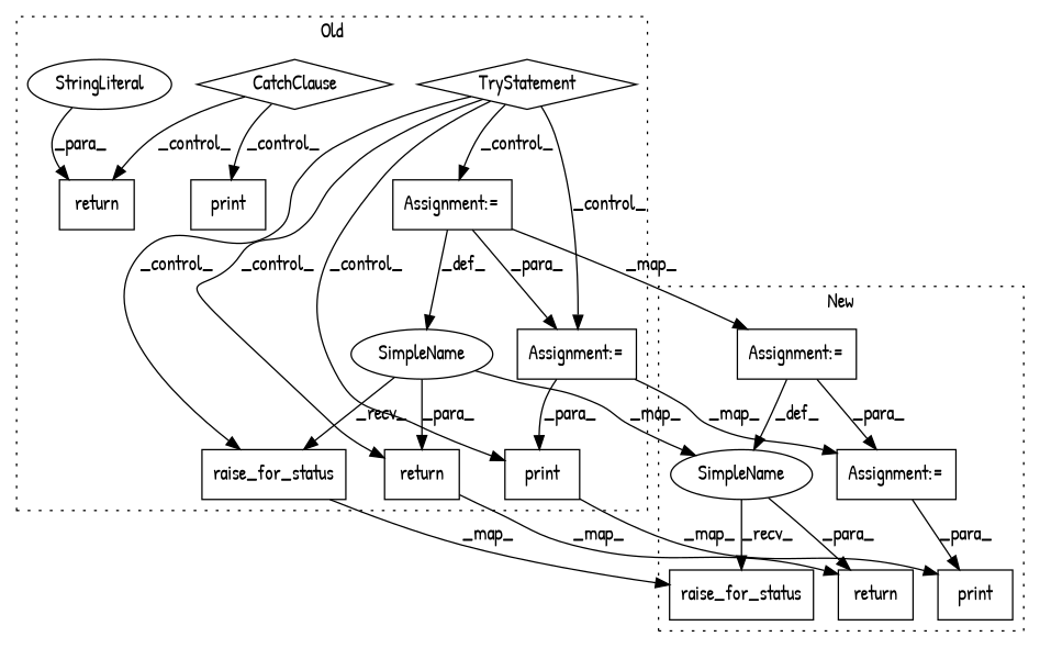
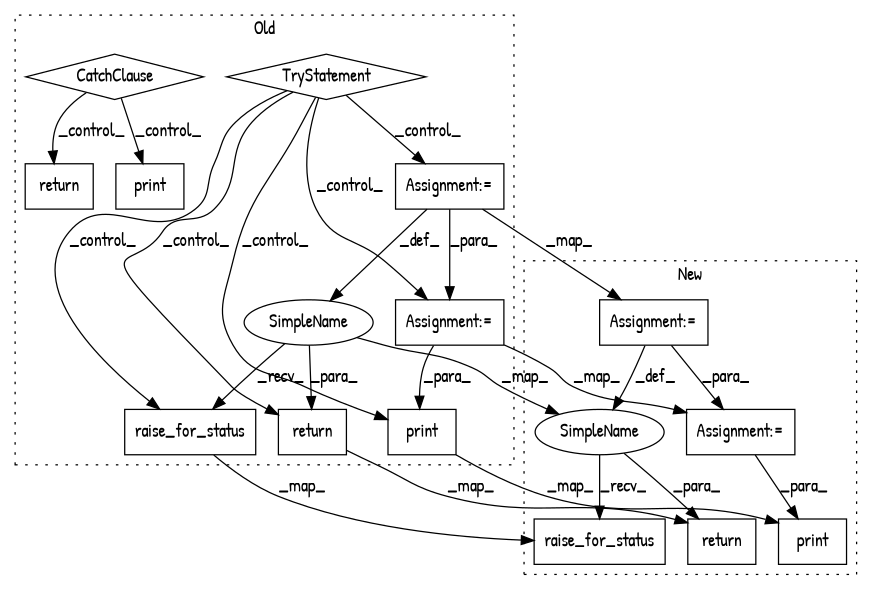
  digraph {
    fontname="Patrick Hand"
    node [a=32 fontname="Patrick Hand" l=1 shape=box]
    edge [fontname="Patrick Hand"]
    n1 [l=18 label=raise_for_status s=2951]
    n2 [a=7 label="Assignment:=" s=2891]
    n3 [a=54 l=4 label=TryStatement s=2871 shape=diamond]
    n4 [a=12 l="11,2" label=CatchClause s="3110,3134" shape=diamond]
    n5 [a=41 l=7 label=return s=3162]
    n6 [l="6,1" label=print s="3144,3153"]
    n7 [a=42 l=8 label=SimpleName s=2883 shape=ellipse]
    n8 [a=41 l=7 label=return s=3086]
-   n9 [a=45 l=2 label=StringLiteral s=3169 shape=ellipse]
    n10 [a=7 label="Assignment:=" s=2985]
    n11 [l="6,1" label=print s="3009,3077"]
    n12 [l=18 label=raise_for_status s=2800]
    n13 [a=7 label="Assignment:=" s=2742]
    n14 [a=42 l=8 label=SimpleName s=2734 shape=ellipse]
    n15 [a=41 l=7 label=return s=2929]
    n16 [a=7 label="Assignment:=" s=2832]
    n17 [l="6,1" label=print s="2854,2922"]
    subgraph cluster_1 {
      label=Old
      style=dotted
      n1
      n2
      n3
      n4
      n5
      n6
      n7
      n8
-     n9
      n10
      n11
    }
    subgraph cluster_2 {
      label=New
      style=dotted
      n12
      n13
      n14
      n15
      n16
      n17
    }
    n1 -> n12 [label=_map_]
    n2 -> n7 [label=_def_]
    n2 -> n10 [label=_para_]
    n2 -> n13 [label=_map_]
    n3 -> n1 [label=_control_]
    n3 -> n2 [label=_control_]
    n3 -> n8 [label=_control_]
    n3 -> n10 [label=_control_]
    n3 -> n11 [label=_control_]
    n4 -> n5 [label=_control_]
    n4 -> n6 [label=_control_]
    n7 -> n1 [label=_recv_]
    n7 -> n8 [label=_para_]
    n7 -> n14 [label=_map_]
    n8 -> n15 [label=_map_]
-   n9 -> n5 [label=_para_]
    n10 -> n11 [label=_para_]
    n10 -> n16 [label=_map_]
    n11 -> n17 [label=_map_]
    n13 -> n14 [label=_def_]
    n13 -> n16 [label=_para_]
    n14 -> n12 [label=_recv_]
    n14 -> n15 [label=_para_]
    n16 -> n17 [label=_para_]
  }
